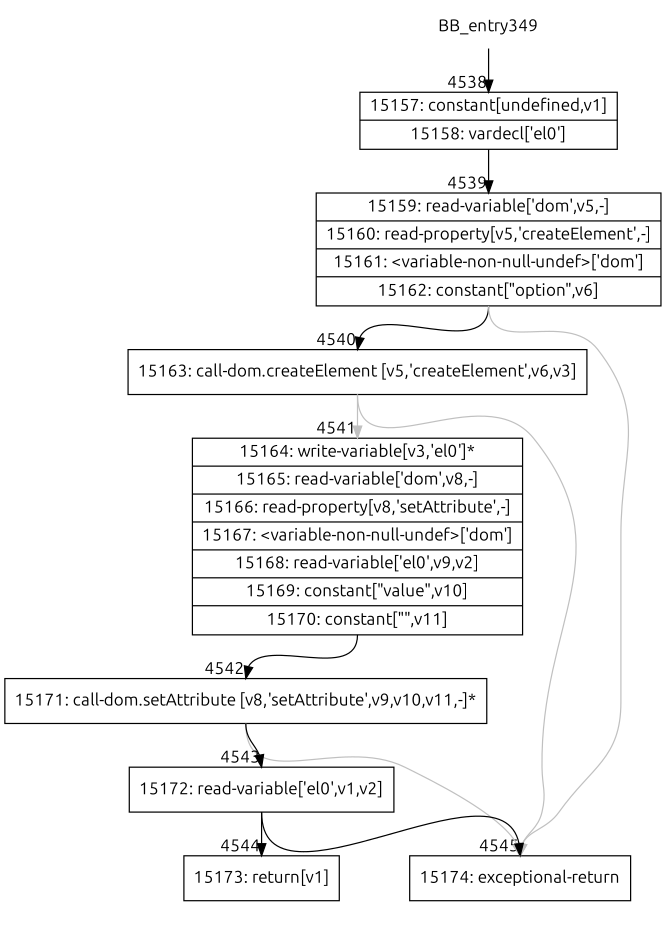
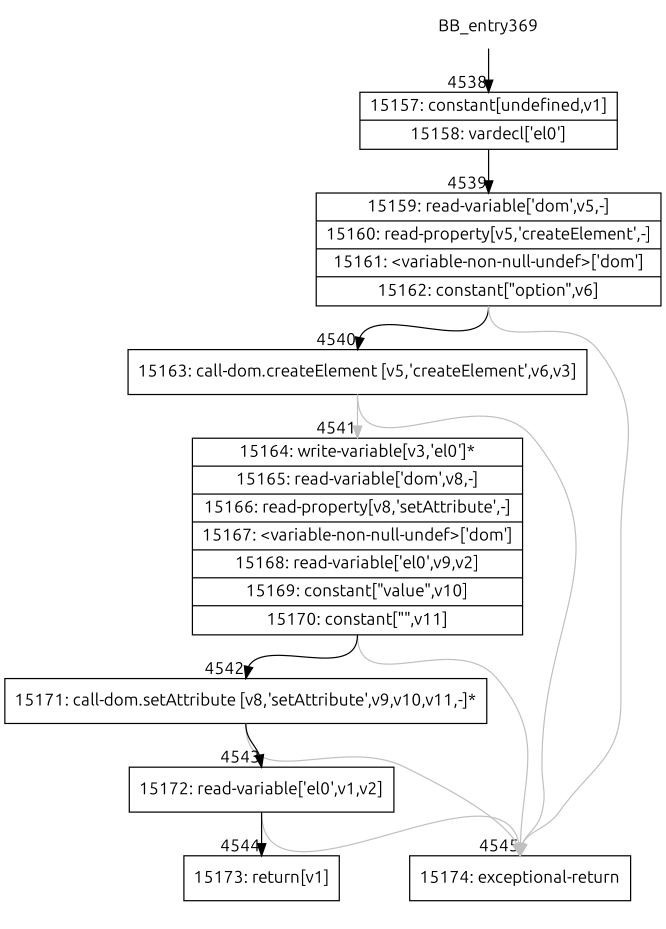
  digraph {
    fontname=Ubuntu
    rankdir=TD
    node [fontname=Ubuntu shape=record]
    edge [fontname=Ubuntu headport=n tailport=s]
-   BB_entry369 [shape=none label=BB_entry349]
+   BB_entry369 [shape=none]
    n2 [label="{15157: constant[undefined,v1]|15158: vardecl['el0']}"]
    n3 [label="{15159: read-variable['dom',v5,-]|15160: read-property[v5,'createElement',-]|15161: \<variable-non-null-undef\>['dom']|15162: constant[\"option\",v6]}"]
    n4 [label="{15163: call-dom.createElement [v5,'createElement',v6,v3]}"]
    n5 [label="{15174: exceptional-return}"]
    n6 [label="{15164: write-variable[v3,'el0']*|15165: read-variable['dom',v8,-]|15166: read-property[v8,'setAttribute',-]|15167: \<variable-non-null-undef\>['dom']|15168: read-variable['el0',v9,v2]|15169: constant[\"value\",v10]|15170: constant[\"\",v11]}"]
    n7 [label="{15171: call-dom.setAttribute [v8,'setAttribute',v9,v10,v11,-]*}"]
    n8 [label="{15172: read-variable['el0',v1,v2]}"]
    n9 [label="{15173: return[v1]}"]
    BB_entry369 -> n2 [headlabel="    4538"]
    n2 -> n3 [headlabel="      4539"]
    n3 -> n4 [headlabel="      4540"]
    n3 -> n5 [color=gray headlabel="      4545"]
    n4 -> n5 [color=gray]
    n4 -> n6 [color=gray headlabel="      4541"]
+   n6 -> n5 [color=gray]
    n6 -> n7 [headlabel="      4542"]
    n7 -> n5 [color=gray]
    n7 -> n8 [headlabel="      4543"]
-   n8 -> n5 [color=black]
+   n8 -> n5 [color=gray]
    n8 -> n9 [headlabel="      4544"]
  }
